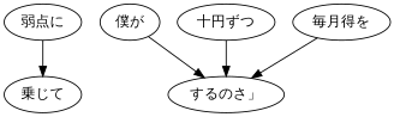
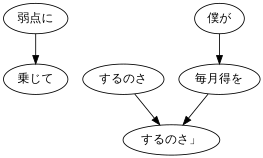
  digraph {
    n1 [label="弱点に"]
    n2 [label="乗じて"]
    n3 [label="するのさ」"]
    n4 [label="僕が"]
-   n5 [label="十円ずつ"]
+   n5 [label="するのさ"]
    n6 [label="毎月得を"]
    n1 -> n2
-   n4 -> n3
+   n4 -> n6
    n5 -> n3
    n6 -> n3
  }
